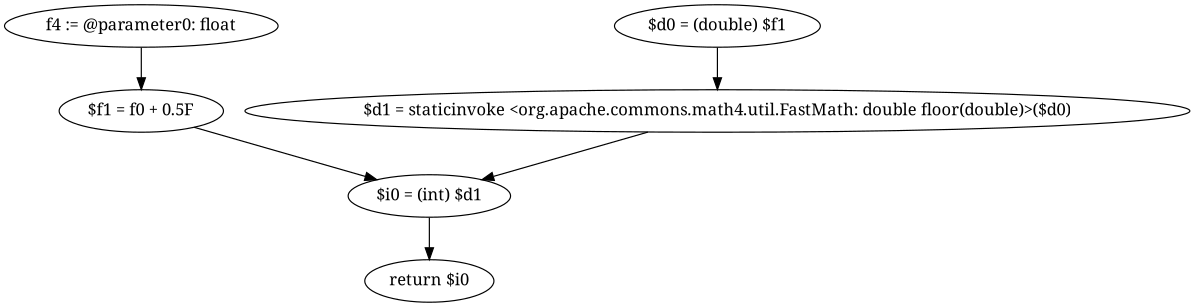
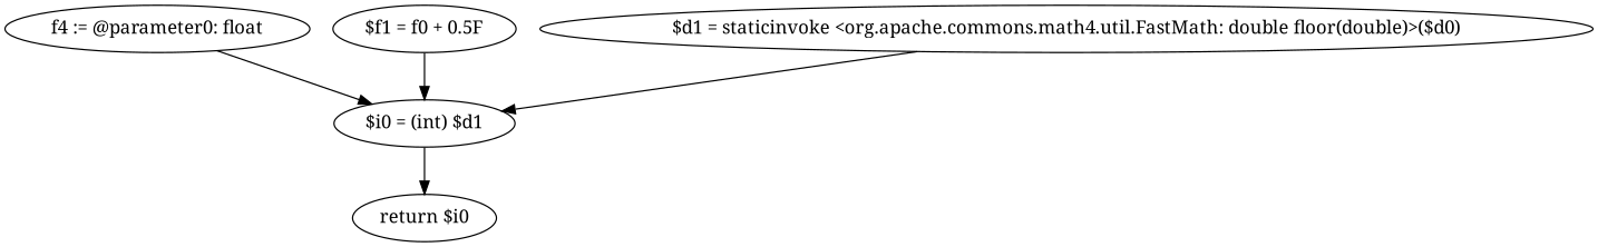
  digraph {
    fontname="Noto Serif"
    node [fontname="Noto Serif"]
    edge [fontname="Noto Serif"]
    n1 [label="f4 := @parameter0: float"]
    "$f1 = f0 + 0.5F"
    "$i0 = (int) $d1"
-   "$d0 = (double) $f1"
    "$d1 = staticinvoke <org.apache.commons.math4.util.FastMath: double floor(double)>($d0)"
    "return $i0"
-   n1 -> "$f1 = f0 + 0.5F"
+   n1 -> "$i0 = (int) $d1"
    "$f1 = f0 + 0.5F" -> "$i0 = (int) $d1"
    "$i0 = (int) $d1" -> "return $i0"
-   "$d0 = (double) $f1" -> "$d1 = staticinvoke <org.apache.commons.math4.util.FastMath: double floor(double)>($d0)"
    "$d1 = staticinvoke <org.apache.commons.math4.util.FastMath: double floor(double)>($d0)" -> "$i0 = (int) $d1"
  }
